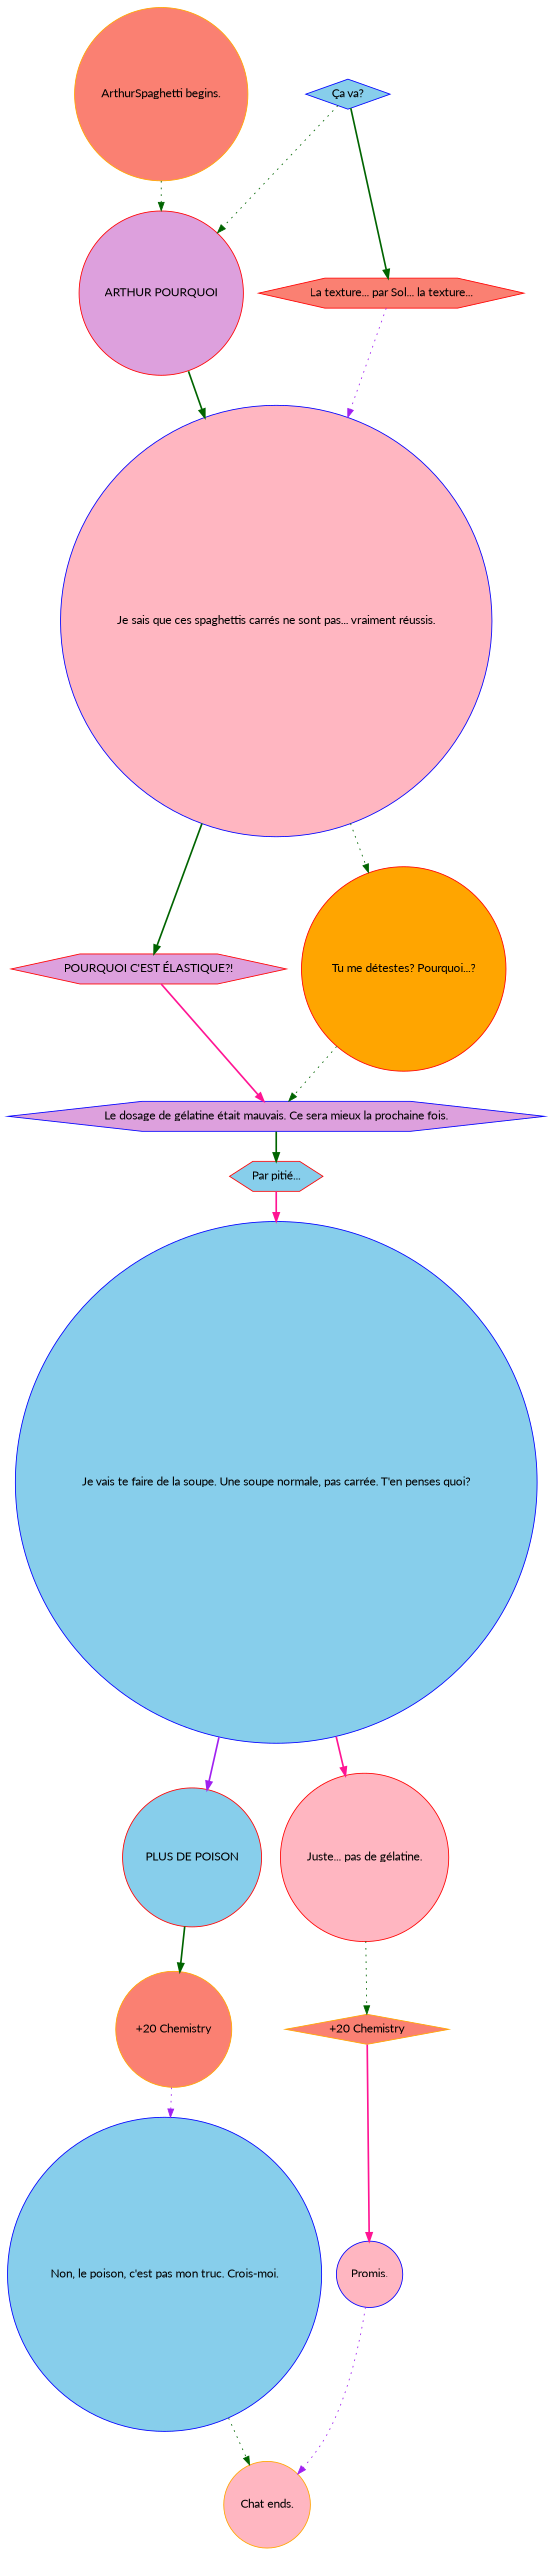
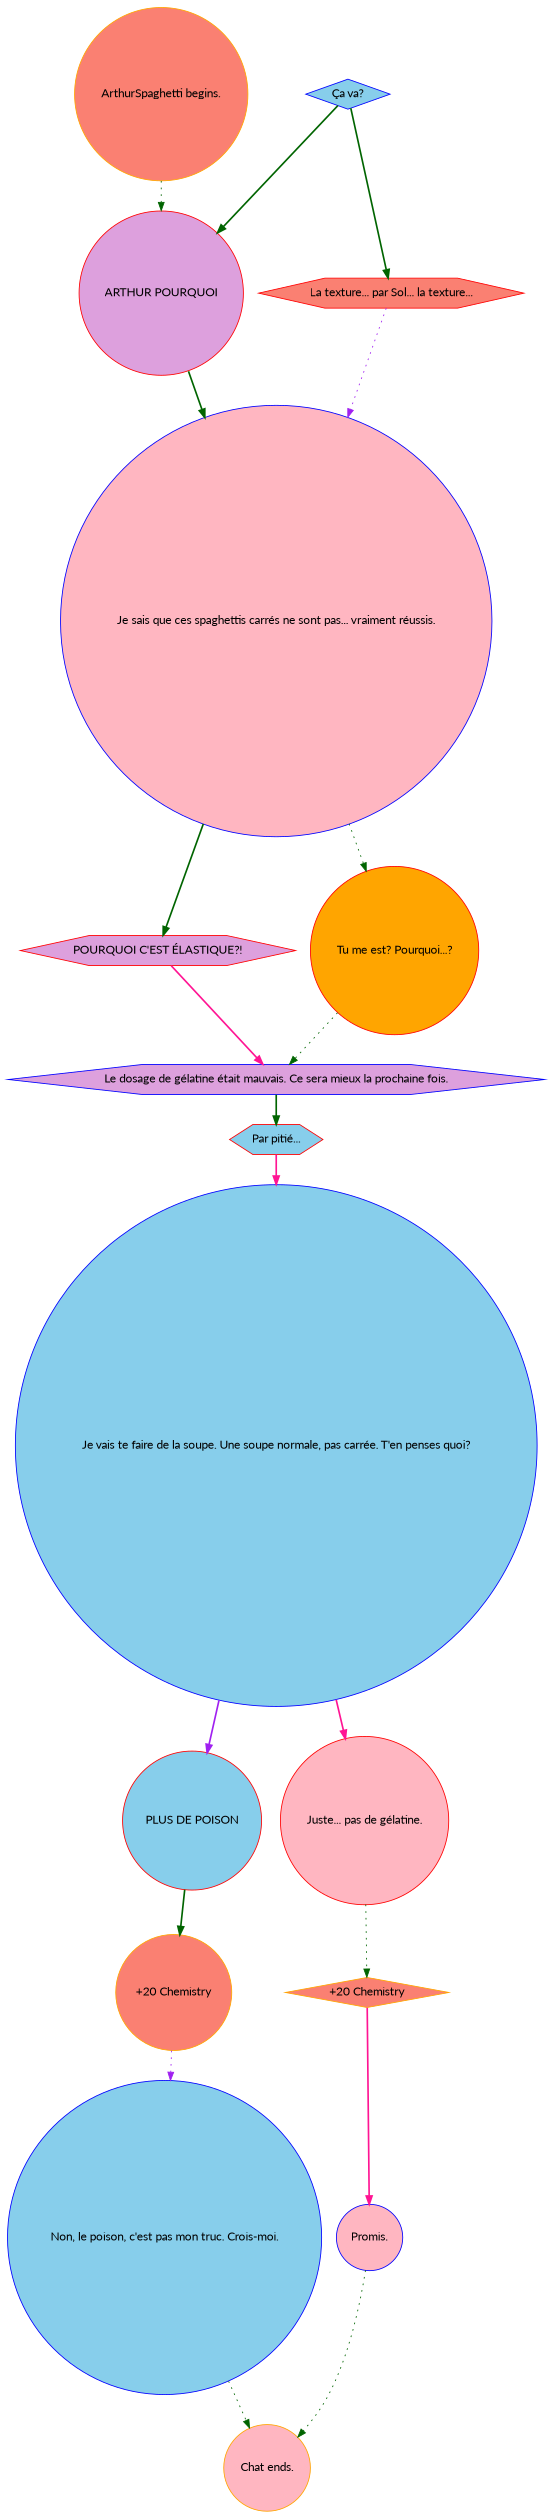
  digraph {
    fontname=Lato
    node [color=red fillcolor=skyblue fontname=Lato shape=circle style=filled]
    edge [color=darkgreen fontname=Lato style=bold]
    "ArthurSpaghetti begins." [color=orange fillcolor=salmon]
    n2 [fillcolor=plum label="ARTHUR POURQUOI"]
    n3 [color=blue label="Ça va?" shape=diamond]
    n4 [fillcolor=salmon label="La texture... par Sol... la texture..." shape=hexagon]
    n5 [color=blue fillcolor=lightpink label="Je sais que ces spaghettis carrés ne sont pas... vraiment réussis."]
    n6 [fillcolor=plum label="POURQUOI C'EST ÉLASTIQUE?!" shape=hexagon]
-   n7 [fillcolor=orange label="Tu me détestes? Pourquoi...?"]
+   n7 [fillcolor=orange label="Tu me est? Pourquoi...?"]
    n8 [color=blue fillcolor=plum label="Le dosage de gélatine était mauvais. Ce sera mieux la prochaine fois." shape=hexagon]
    n9 [label="Par pitié..." shape=hexagon]
    n10 [color=blue label="Je vais te faire de la soupe. Une soupe normale, pas carrée. T'en penses quoi?"]
    n11 [label="PLUS DE POISON"]
    n12 [fillcolor=lightpink label="Juste... pas de gélatine."]
    n13 [color=orange fillcolor=salmon label="+20 Chemistry"]
    n14 [color=orange fillcolor=salmon label="+20 Chemistry" shape=diamond]
    n15 [color=blue label="Non, le poison, c'est pas mon truc. Crois-moi."]
    n16 [color=blue fillcolor=lightpink label="Promis."]
    "Chat ends." [color=orange fillcolor=lightpink]
    "ArthurSpaghetti begins." -> n2 [style=dotted]
    n2 -> n5
-   n3 -> n2 [style=dotted]
+   n3 -> n2
    n3 -> n4
    n4 -> n5 [color=purple style=dotted]
    n5 -> n6
    n5 -> n7 [style=dotted]
    n6 -> n8 [color=deeppink]
    n7 -> n8 [style=dotted]
    n8 -> n9
    n9 -> n10 [color=deeppink]
    n10 -> n11 [color=purple]
    n10 -> n12 [color=deeppink]
    n11 -> n13
    n12 -> n14 [style=dotted]
    n13 -> n15 [color=purple style=dotted]
    n14 -> n16 [color=deeppink]
    n15 -> "Chat ends." [style=dotted]
-   n16 -> "Chat ends." [color=purple style=dotted]
+   n16 -> "Chat ends." [style=dotted]
  }
